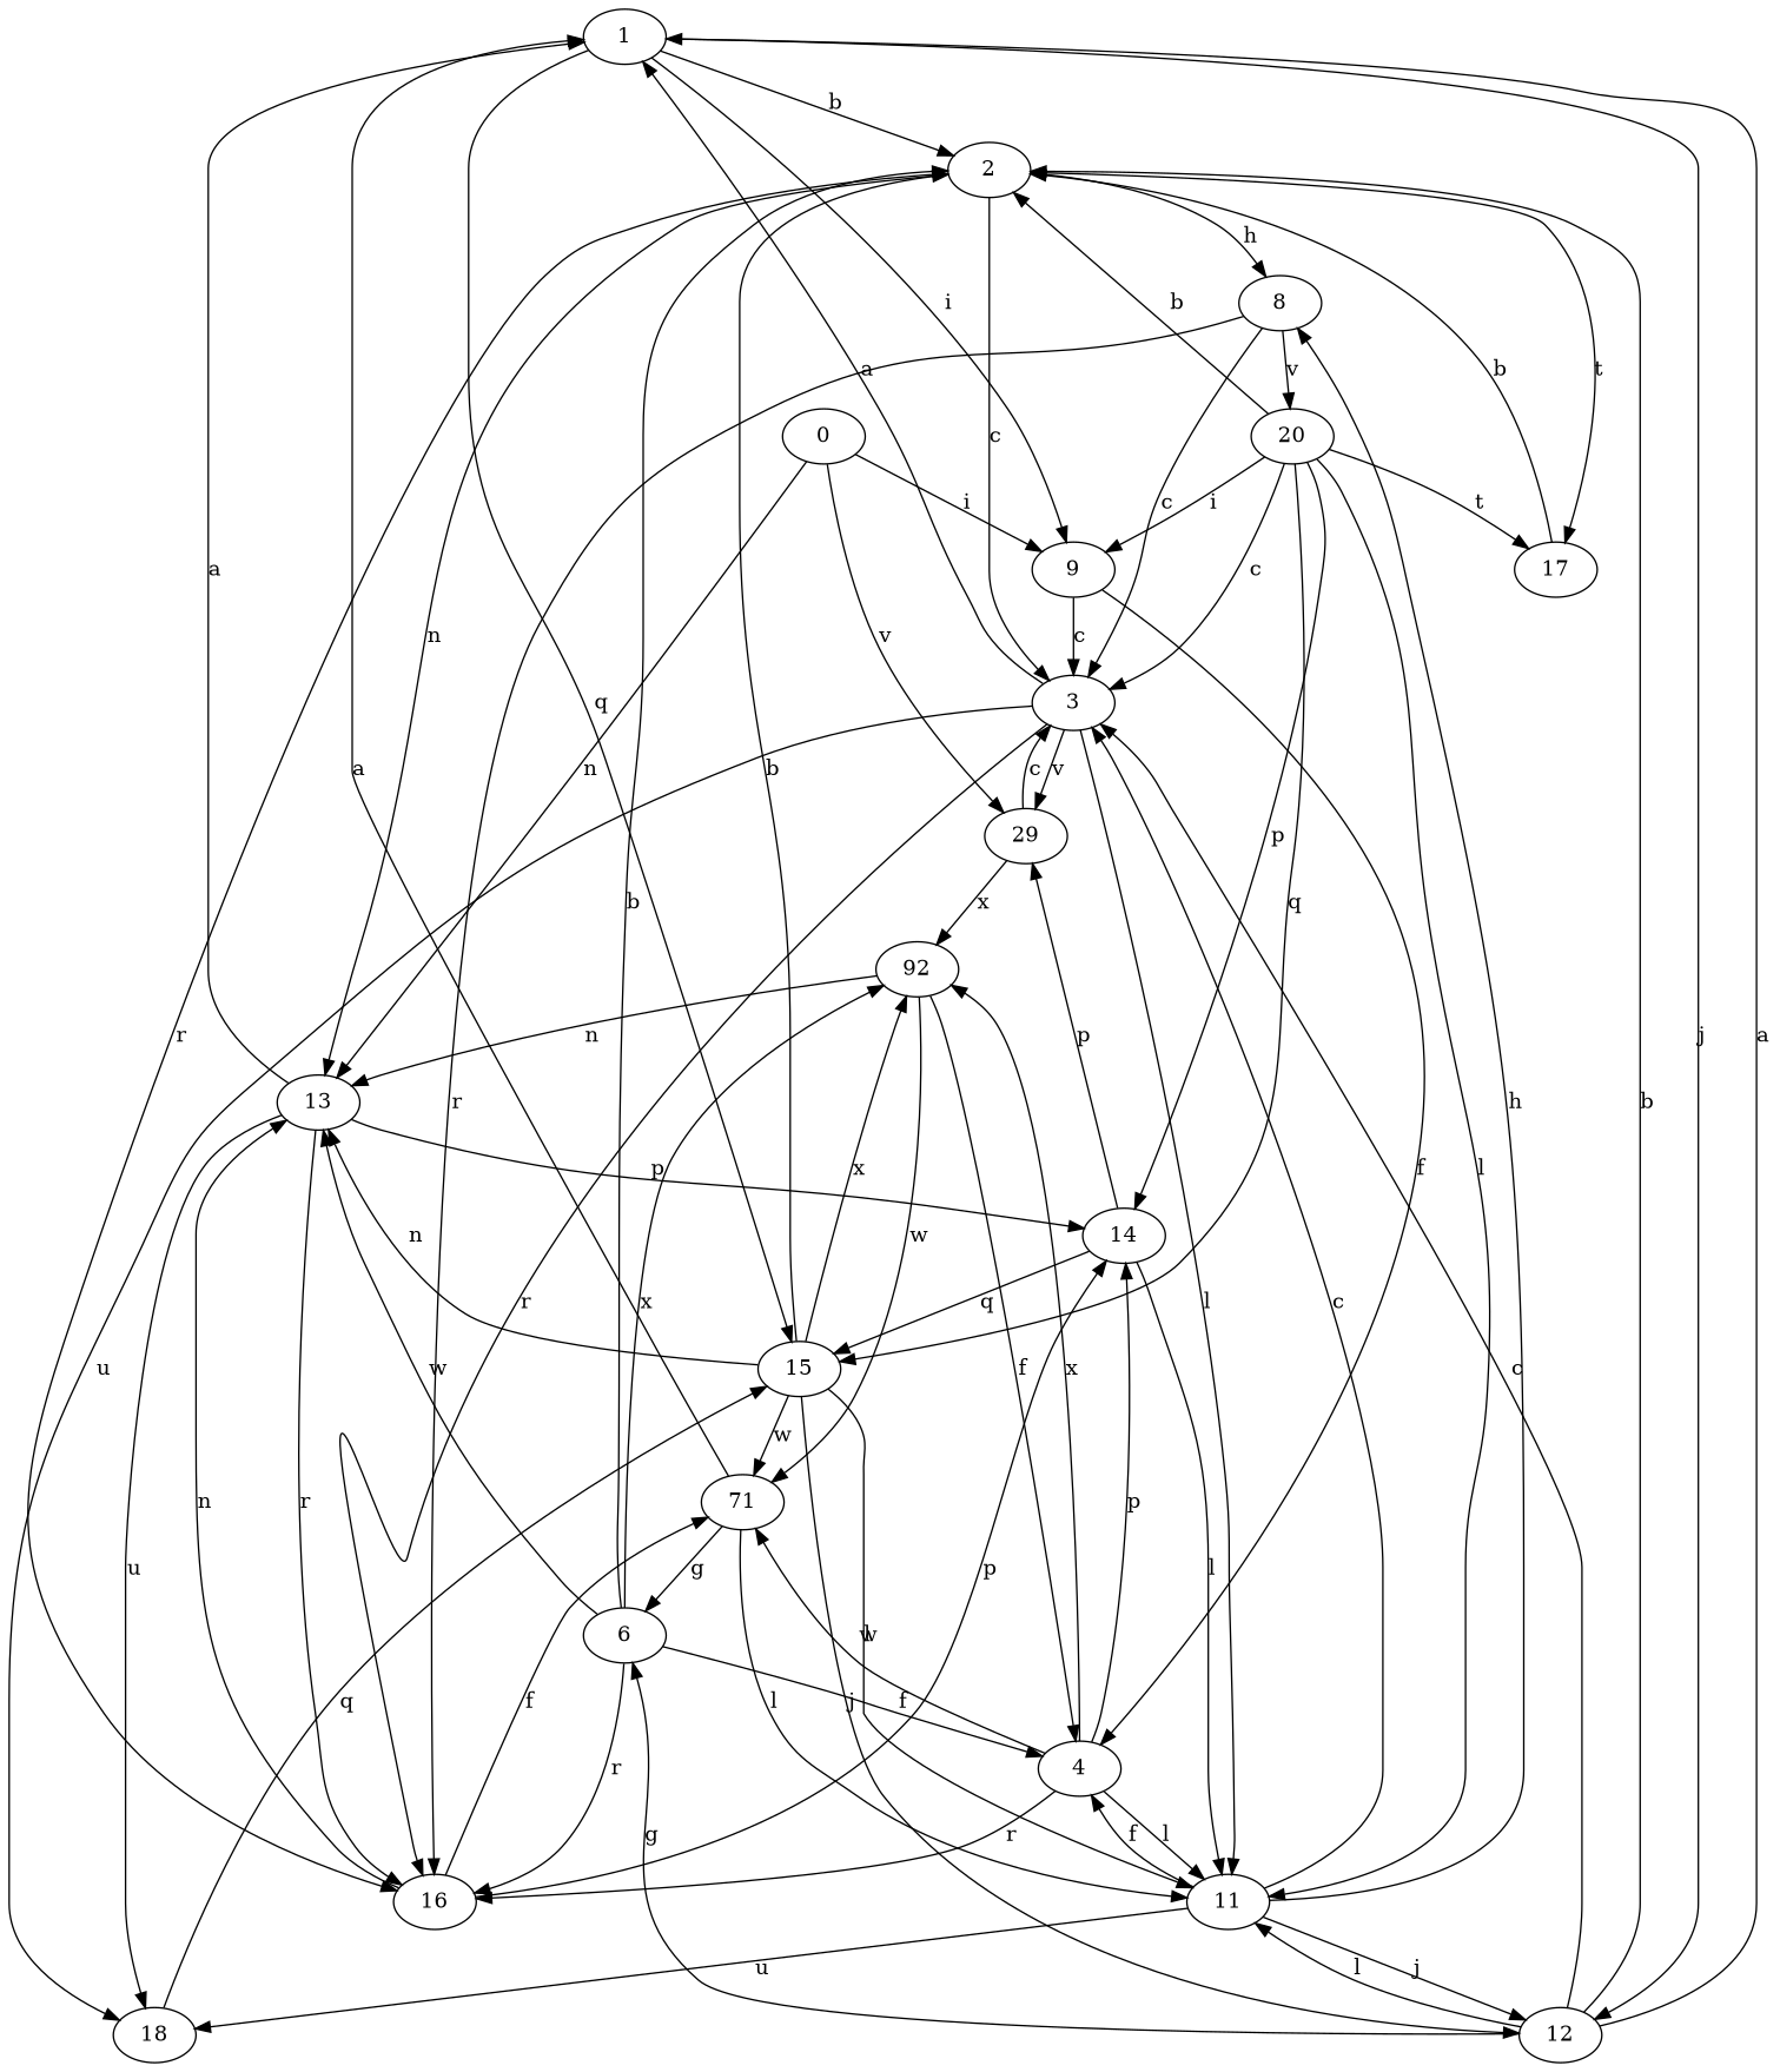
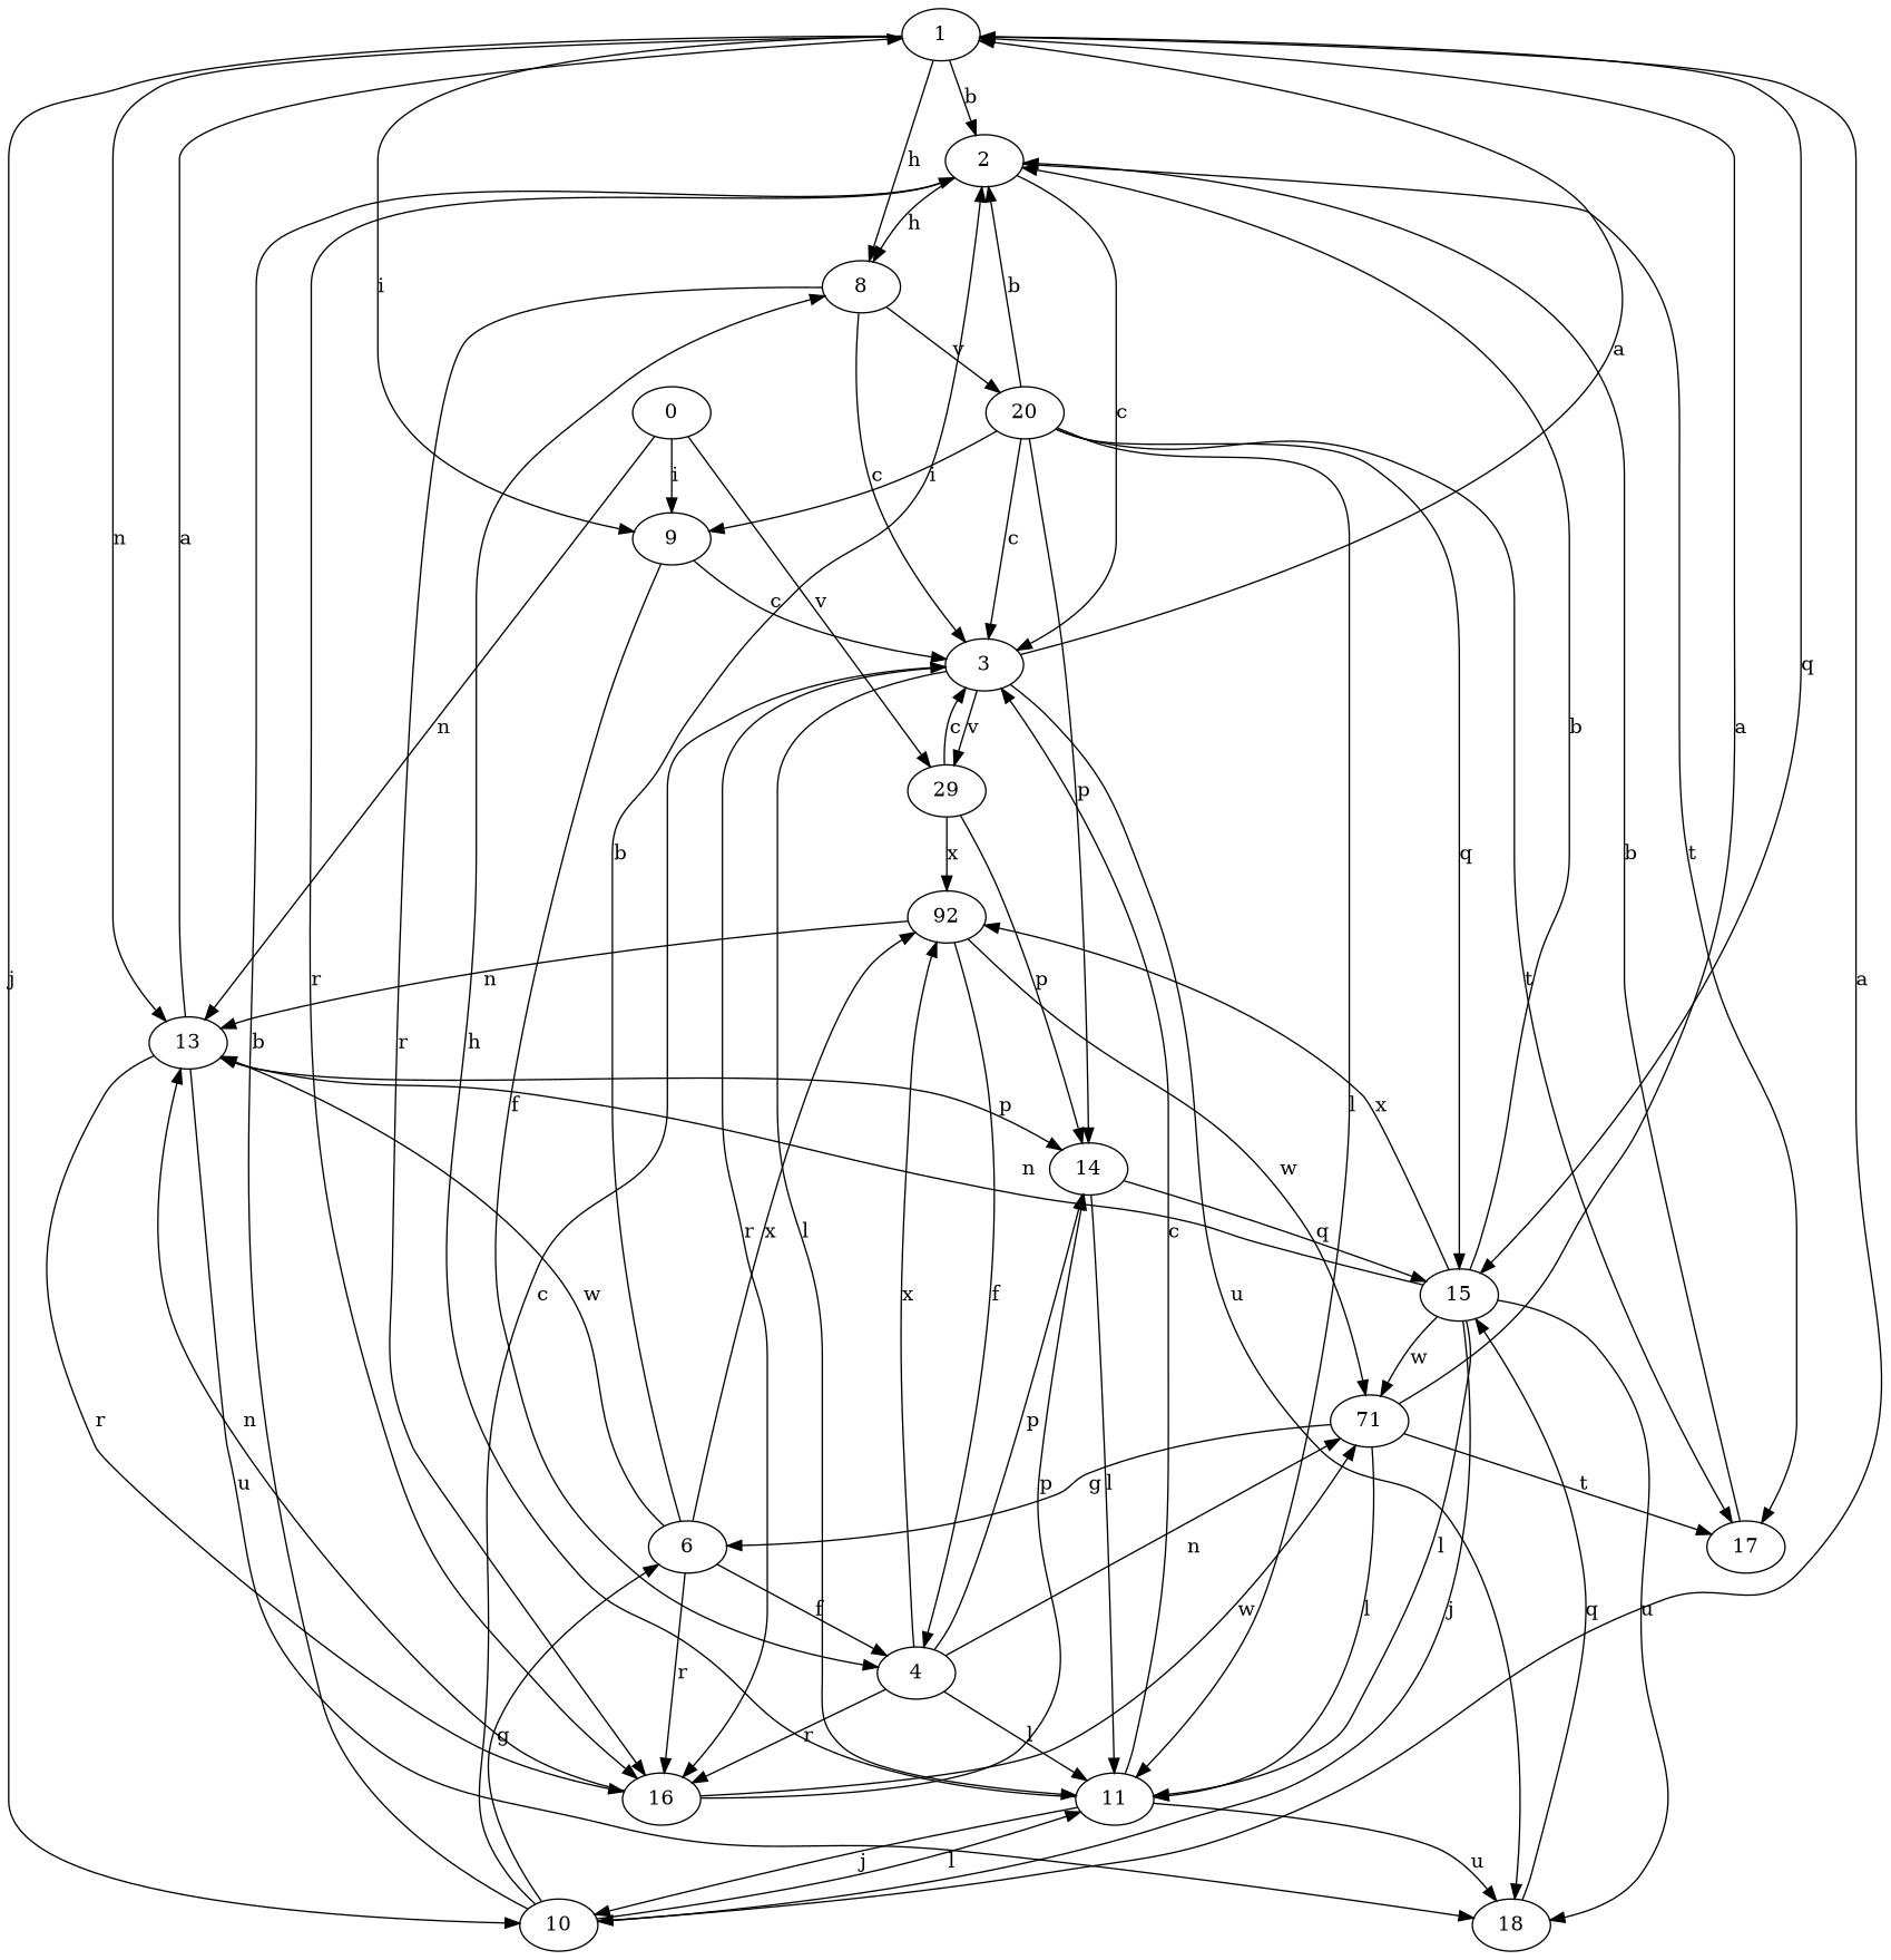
  strict digraph {
    1
    2
    8
    9
-   10 [label=12]
+   10
    13
    15
    3
    16
    17
    20
    4
    11
    6
    18
    14
    n17 [label=71]
    n18 [label=92]
    n19 [label=29]
    0
    1 -> 2 [label=b]
+   1 -> 8 [label=h]
    1 -> 9 [label=i]
    1 -> 10 [label=j]
-   2 -> 13 [label=n]
+   1 -> 13 [label=n]
    1 -> 15 [label=q]
    2 -> 8 [label=h]
    2 -> 3 [label=c]
    2 -> 16 [label=r]
    2 -> 17 [label=t]
    8 -> 3 [label=c]
    8 -> 16 [label=r]
    8 -> 20 [label=v]
    9 -> 3 [label=c]
    9 -> 4 [label=f]
    10 -> 1 [label=a]
    10 -> 2 [label=b]
    10 -> 3 [label=c]
    10 -> 11 [label=l]
    10 -> 6 [label=g]
    13 -> 1 [label=a]
    13 -> 16 [label=r]
    13 -> 18 [label=u]
    13 -> 14 [label=p]
    15 -> 2 [label=b]
    15 -> 10 [label=j]
    15 -> 13 [label=n]
    15 -> 11 [label=l]
+   15 -> 18 [label=u]
    15 -> n17 [label=w]
    15 -> n18 [label=x]
    3 -> 1 [label=a]
    3 -> 16 [label=r]
    3 -> 11 [label=l]
    3 -> 18 [label=u]
    3 -> n19 [label=v]
    16 -> 13 [label=n]
    16 -> 14 [label=p]
-   16 -> n17 [label=f]
+   16 -> n17 [label=w]
    17 -> 2 [label=b]
    20 -> 2 [label=b]
    20 -> 9 [label=i]
    20 -> 15 [label=q]
    20 -> 3 [label=c]
    20 -> 17 [label=t]
    20 -> 11 [label=l]
    20 -> 14 [label=p]
    4 -> 16 [label=r]
    4 -> 11 [label=l]
    4 -> 14 [label=p]
-   4 -> n17 [label=w]
+   4 -> n17 [label=n]
    4 -> n18 [label=x]
    11 -> 8 [label=h]
    11 -> 10 [label=j]
    11 -> 3 [label=c]
-   11 -> 4 [label=f]
    11 -> 18 [label=u]
    6 -> 2 [label=b]
    6 -> 13 [label=w]
    6 -> 16 [label=r]
    6 -> 4 [label=f]
    6 -> n18 [label=x]
    18 -> 15 [label=q]
    14 -> 15 [label=q]
    14 -> 11 [label=l]
    n17 -> 1 [label=a]
+   n17 -> 17 [label=t]
    n17 -> 11 [label=l]
    n17 -> 6 [label=g]
    n18 -> 13 [label=n]
    n18 -> 4 [label=f]
    n18 -> n17 [label=w]
    n19 -> 3 [label=c]
-   14 -> n19 [label=p]
+   n19 -> 14 [label=p]
    n19 -> n18 [label=x]
    0 -> 9 [label=i]
    0 -> 13 [label=n]
    0 -> n19 [label=v]
  }
